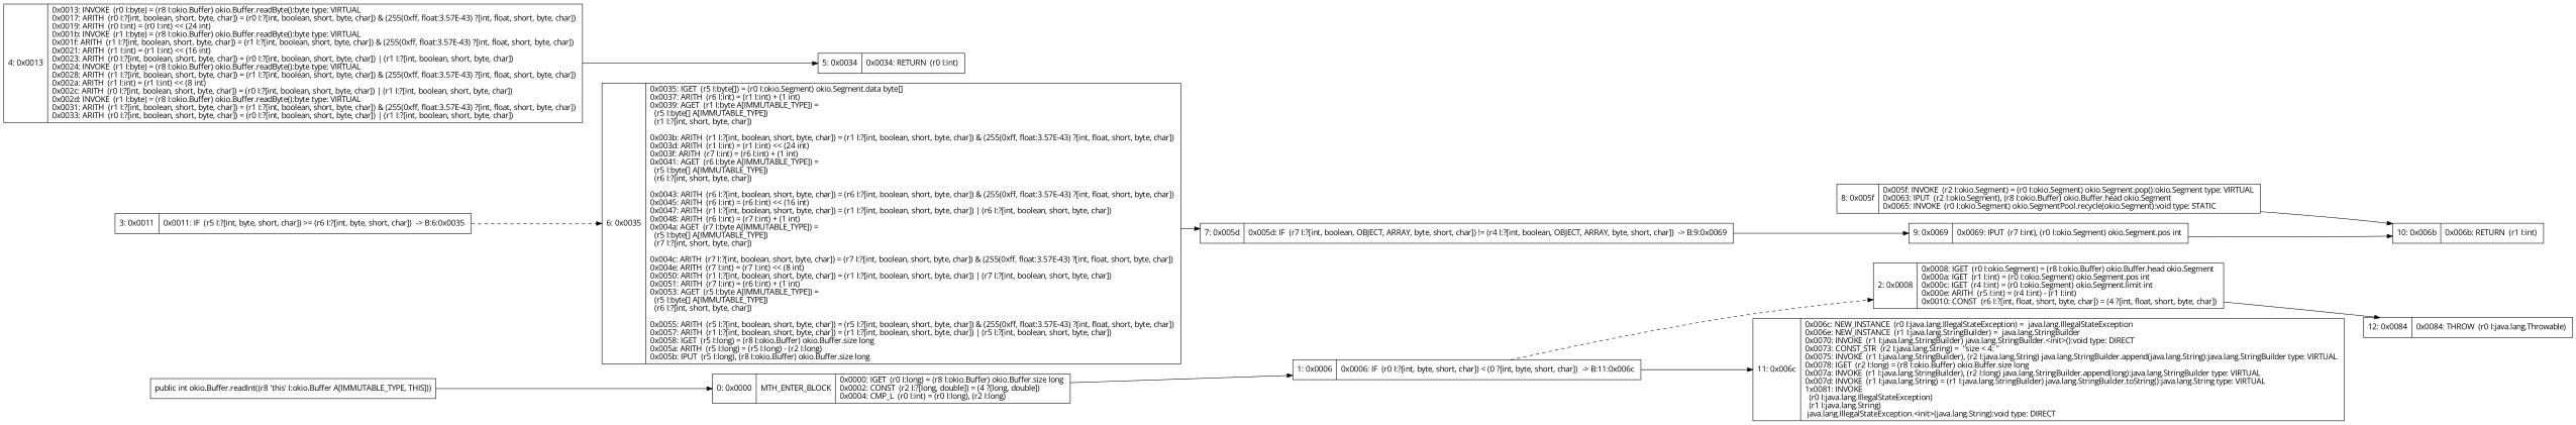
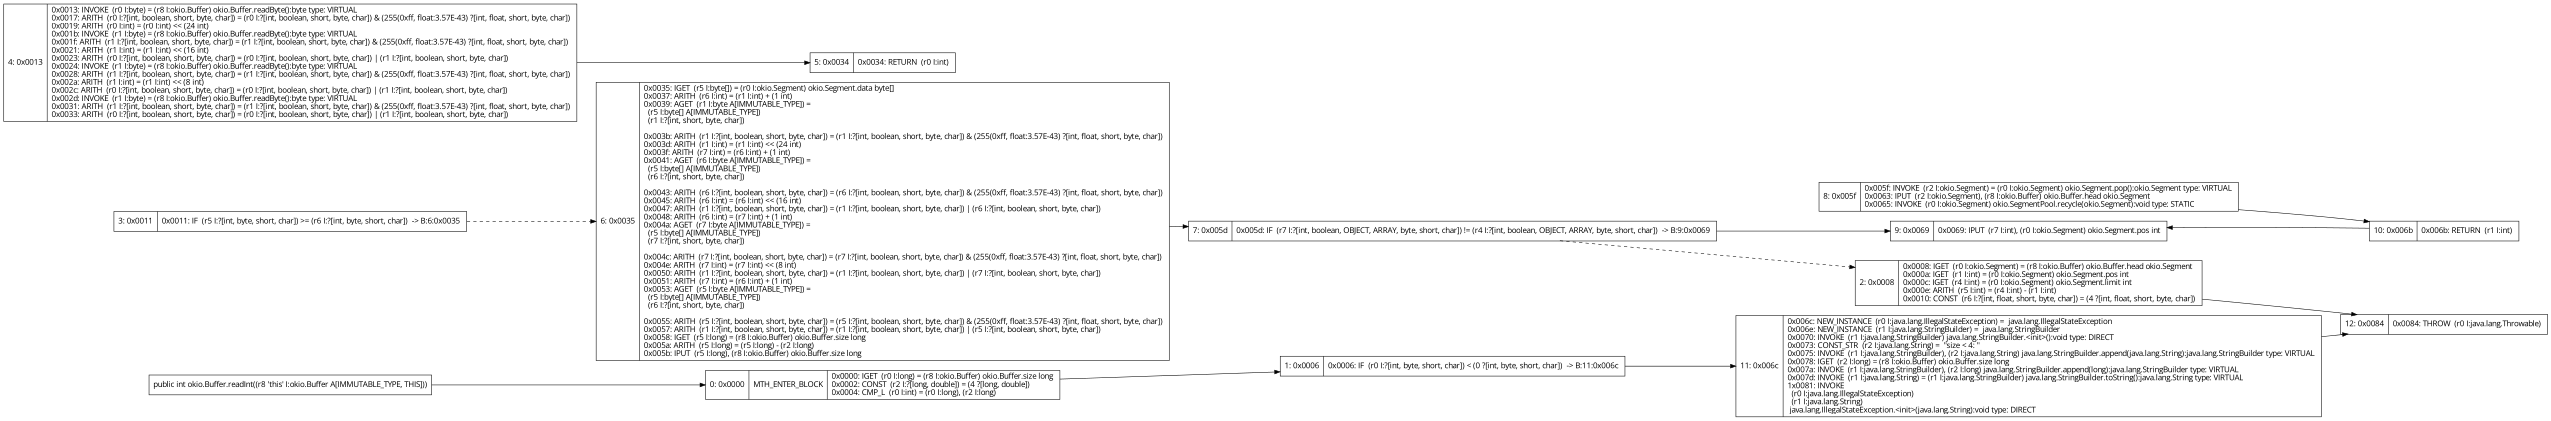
  digraph {
    fontname="Open Sans"
    rankdir=LR
    node [fontname="Open Sans" shape=record]
    edge [fontname="Open Sans"]
    n1 [label="{0\:\ 0x0000|MTH_ENTER_BLOCK\l|0x0000: IGET  (r0 I:long) = (r8 I:okio.Buffer) okio.Buffer.size long \l0x0002: CONST  (r2 I:?[long, double]) = (4 ?[long, double]) \l0x0004: CMP_L  (r0 I:int) = (r0 I:long), (r2 I:long) \l}"]
    n2 [label="{1\:\ 0x0006|0x0006: IF  (r0 I:?[int, byte, short, char]) \< (0 ?[int, byte, short, char])  \-\> B:11:0x006c \l}"]
    n3 [label="{2\:\ 0x0008|0x0008: IGET  (r0 I:okio.Segment) = (r8 I:okio.Buffer) okio.Buffer.head okio.Segment \l0x000a: IGET  (r1 I:int) = (r0 I:okio.Segment) okio.Segment.pos int \l0x000c: IGET  (r4 I:int) = (r0 I:okio.Segment) okio.Segment.limit int \l0x000e: ARITH  (r5 I:int) = (r4 I:int) \- (r1 I:int) \l0x0010: CONST  (r6 I:?[int, float, short, byte, char]) = (4 ?[int, float, short, byte, char]) \l}"]
    n4 [label="{11\:\ 0x006c|0x006c: NEW_INSTANCE  (r0 I:java.lang.IllegalStateException) =  java.lang.IllegalStateException \l0x006e: NEW_INSTANCE  (r1 I:java.lang.StringBuilder) =  java.lang.StringBuilder \l0x0070: INVOKE  (r1 I:java.lang.StringBuilder) java.lang.StringBuilder.\<init\>():void type: DIRECT \l0x0073: CONST_STR  (r2 I:java.lang.String) =  \"size \< 4: \" \l0x0075: INVOKE  (r1 I:java.lang.StringBuilder), (r2 I:java.lang.String) java.lang.StringBuilder.append(java.lang.String):java.lang.StringBuilder type: VIRTUAL \l0x0078: IGET  (r2 I:long) = (r8 I:okio.Buffer) okio.Buffer.size long \l0x007a: INVOKE  (r1 I:java.lang.StringBuilder), (r2 I:long) java.lang.StringBuilder.append(long):java.lang.StringBuilder type: VIRTUAL \l0x007d: INVOKE  (r1 I:java.lang.String) = (r1 I:java.lang.StringBuilder) java.lang.StringBuilder.toString():java.lang.String type: VIRTUAL \l1x0081: INVOKE  \l  (r0 I:java.lang.IllegalStateException)\l  (r1 I:java.lang.String)\l java.lang.IllegalStateException.\<init\>(java.lang.String):void type: DIRECT \l}"]
    n5 [label="{12\:\ 0x0084|0x0084: THROW  (r0 I:java.lang.Throwable) \l}"]
    n6 [label="{3\:\ 0x0011|0x0011: IF  (r5 I:?[int, byte, short, char]) \>= (r6 I:?[int, byte, short, char])  \-\> B:6:0x0035 \l}"]
    n7 [label="{6\:\ 0x0035|0x0035: IGET  (r5 I:byte[]) = (r0 I:okio.Segment) okio.Segment.data byte[] \l0x0037: ARITH  (r6 I:int) = (r1 I:int) + (1 int) \l0x0039: AGET  (r1 I:byte A[IMMUTABLE_TYPE]) = \l  (r5 I:byte[] A[IMMUTABLE_TYPE])\l  (r1 I:?[int, short, byte, char])\l \l0x003b: ARITH  (r1 I:?[int, boolean, short, byte, char]) = (r1 I:?[int, boolean, short, byte, char]) & (255(0xff, float:3.57E\-43) ?[int, float, short, byte, char]) \l0x003d: ARITH  (r1 I:int) = (r1 I:int) \<\< (24 int) \l0x003f: ARITH  (r7 I:int) = (r6 I:int) + (1 int) \l0x0041: AGET  (r6 I:byte A[IMMUTABLE_TYPE]) = \l  (r5 I:byte[] A[IMMUTABLE_TYPE])\l  (r6 I:?[int, short, byte, char])\l \l0x0043: ARITH  (r6 I:?[int, boolean, short, byte, char]) = (r6 I:?[int, boolean, short, byte, char]) & (255(0xff, float:3.57E\-43) ?[int, float, short, byte, char]) \l0x0045: ARITH  (r6 I:int) = (r6 I:int) \<\< (16 int) \l0x0047: ARITH  (r1 I:?[int, boolean, short, byte, char]) = (r1 I:?[int, boolean, short, byte, char]) \| (r6 I:?[int, boolean, short, byte, char]) \l0x0048: ARITH  (r6 I:int) = (r7 I:int) + (1 int) \l0x004a: AGET  (r7 I:byte A[IMMUTABLE_TYPE]) = \l  (r5 I:byte[] A[IMMUTABLE_TYPE])\l  (r7 I:?[int, short, byte, char])\l \l0x004c: ARITH  (r7 I:?[int, boolean, short, byte, char]) = (r7 I:?[int, boolean, short, byte, char]) & (255(0xff, float:3.57E\-43) ?[int, float, short, byte, char]) \l0x004e: ARITH  (r7 I:int) = (r7 I:int) \<\< (8 int) \l0x0050: ARITH  (r1 I:?[int, boolean, short, byte, char]) = (r1 I:?[int, boolean, short, byte, char]) \| (r7 I:?[int, boolean, short, byte, char]) \l0x0051: ARITH  (r7 I:int) = (r6 I:int) + (1 int) \l0x0053: AGET  (r5 I:byte A[IMMUTABLE_TYPE]) = \l  (r5 I:byte[] A[IMMUTABLE_TYPE])\l  (r6 I:?[int, short, byte, char])\l \l0x0055: ARITH  (r5 I:?[int, boolean, short, byte, char]) = (r5 I:?[int, boolean, short, byte, char]) & (255(0xff, float:3.57E\-43) ?[int, float, short, byte, char]) \l0x0057: ARITH  (r1 I:?[int, boolean, short, byte, char]) = (r1 I:?[int, boolean, short, byte, char]) \| (r5 I:?[int, boolean, short, byte, char]) \l0x0058: IGET  (r5 I:long) = (r8 I:okio.Buffer) okio.Buffer.size long \l0x005a: ARITH  (r5 I:long) = (r5 I:long) \- (r2 I:long) \l0x005b: IPUT  (r5 I:long), (r8 I:okio.Buffer) okio.Buffer.size long \l}"]
    n8 [label="{4\:\ 0x0013|0x0013: INVOKE  (r0 I:byte) = (r8 I:okio.Buffer) okio.Buffer.readByte():byte type: VIRTUAL \l0x0017: ARITH  (r0 I:?[int, boolean, short, byte, char]) = (r0 I:?[int, boolean, short, byte, char]) & (255(0xff, float:3.57E\-43) ?[int, float, short, byte, char]) \l0x0019: ARITH  (r0 I:int) = (r0 I:int) \<\< (24 int) \l0x001b: INVOKE  (r1 I:byte) = (r8 I:okio.Buffer) okio.Buffer.readByte():byte type: VIRTUAL \l0x001f: ARITH  (r1 I:?[int, boolean, short, byte, char]) = (r1 I:?[int, boolean, short, byte, char]) & (255(0xff, float:3.57E\-43) ?[int, float, short, byte, char]) \l0x0021: ARITH  (r1 I:int) = (r1 I:int) \<\< (16 int) \l0x0023: ARITH  (r0 I:?[int, boolean, short, byte, char]) = (r0 I:?[int, boolean, short, byte, char]) \| (r1 I:?[int, boolean, short, byte, char]) \l0x0024: INVOKE  (r1 I:byte) = (r8 I:okio.Buffer) okio.Buffer.readByte():byte type: VIRTUAL \l0x0028: ARITH  (r1 I:?[int, boolean, short, byte, char]) = (r1 I:?[int, boolean, short, byte, char]) & (255(0xff, float:3.57E\-43) ?[int, float, short, byte, char]) \l0x002a: ARITH  (r1 I:int) = (r1 I:int) \<\< (8 int) \l0x002c: ARITH  (r0 I:?[int, boolean, short, byte, char]) = (r0 I:?[int, boolean, short, byte, char]) \| (r1 I:?[int, boolean, short, byte, char]) \l0x002d: INVOKE  (r1 I:byte) = (r8 I:okio.Buffer) okio.Buffer.readByte():byte type: VIRTUAL \l0x0031: ARITH  (r1 I:?[int, boolean, short, byte, char]) = (r1 I:?[int, boolean, short, byte, char]) & (255(0xff, float:3.57E\-43) ?[int, float, short, byte, char]) \l0x0033: ARITH  (r0 I:?[int, boolean, short, byte, char]) = (r0 I:?[int, boolean, short, byte, char]) \| (r1 I:?[int, boolean, short, byte, char]) \l}"]
    n9 [label="{5\:\ 0x0034|0x0034: RETURN  (r0 I:int) \l}"]
    n10 [label="{7\:\ 0x005d|0x005d: IF  (r7 I:?[int, boolean, OBJECT, ARRAY, byte, short, char]) != (r4 I:?[int, boolean, OBJECT, ARRAY, byte, short, char])  \-\> B:9:0x0069 \l}"]
    n11 [label="{9\:\ 0x0069|0x0069: IPUT  (r7 I:int), (r0 I:okio.Segment) okio.Segment.pos int \l}"]
    n12 [label="{8\:\ 0x005f|0x005f: INVOKE  (r2 I:okio.Segment) = (r0 I:okio.Segment) okio.Segment.pop():okio.Segment type: VIRTUAL \l0x0063: IPUT  (r2 I:okio.Segment), (r8 I:okio.Buffer) okio.Buffer.head okio.Segment \l0x0065: INVOKE  (r0 I:okio.Segment) okio.SegmentPool.recycle(okio.Segment):void type: STATIC \l}"]
    n13 [label="{10\:\ 0x006b|0x006b: RETURN  (r1 I:int) \l}"]
    n14 [label="{public int okio.Buffer.readInt((r8 'this' I:okio.Buffer A[IMMUTABLE_TYPE, THIS])) }"]
    n1 -> n2
-   n2 -> n3 [style=dashed]
+   n10 -> n3 [style=dashed]
    n2 -> n4
    n3 -> n5
+   n4 -> n5
    n6 -> n7 [style=dashed]
    n7 -> n10
    n8 -> n9
    n10 -> n11
-   n11 -> n13
+   n13 -> n11
    n12 -> n13
    n14 -> n1
  }
